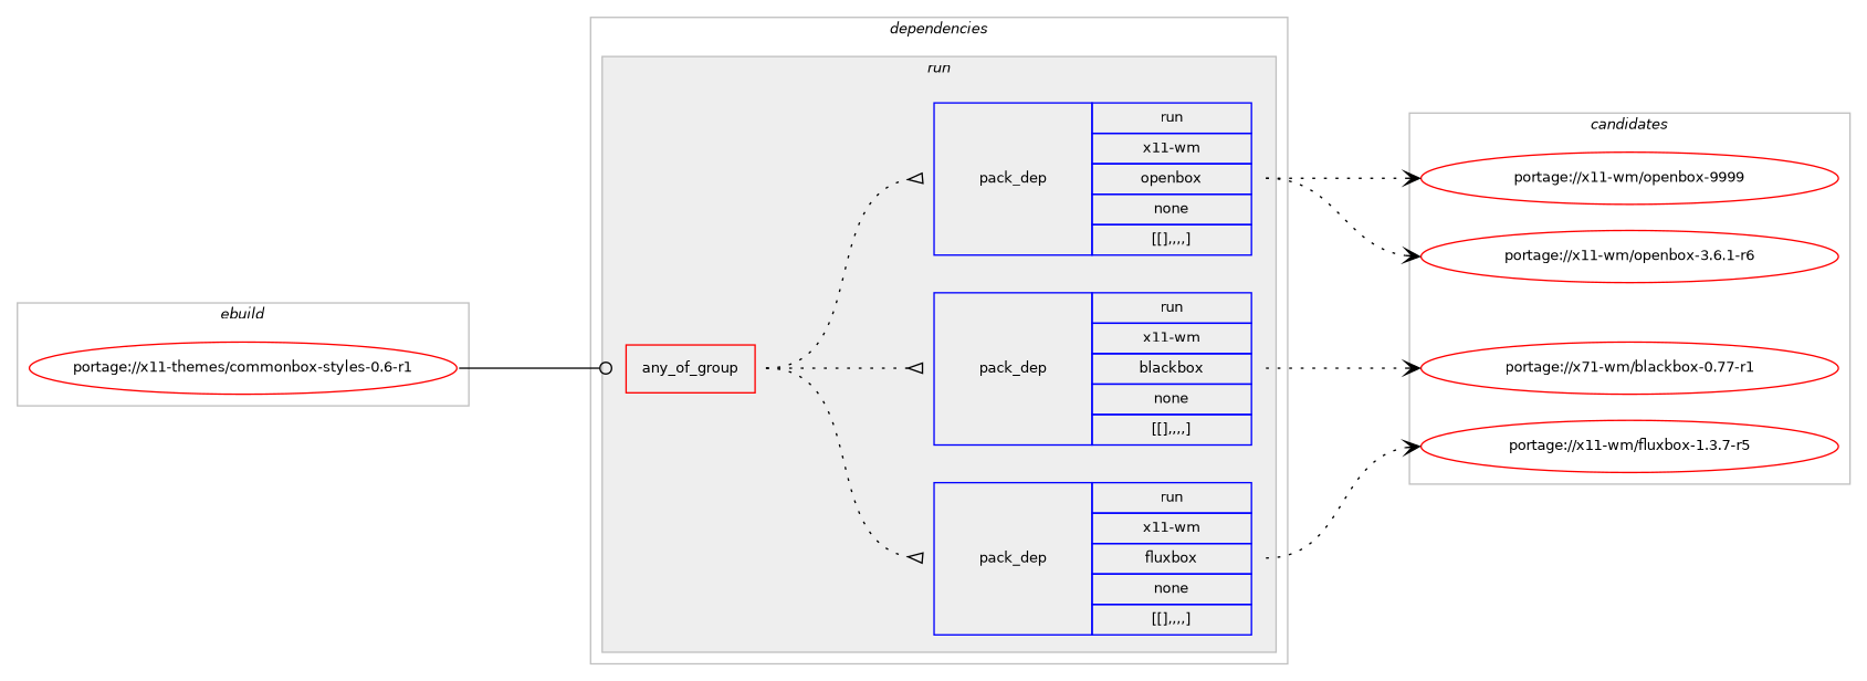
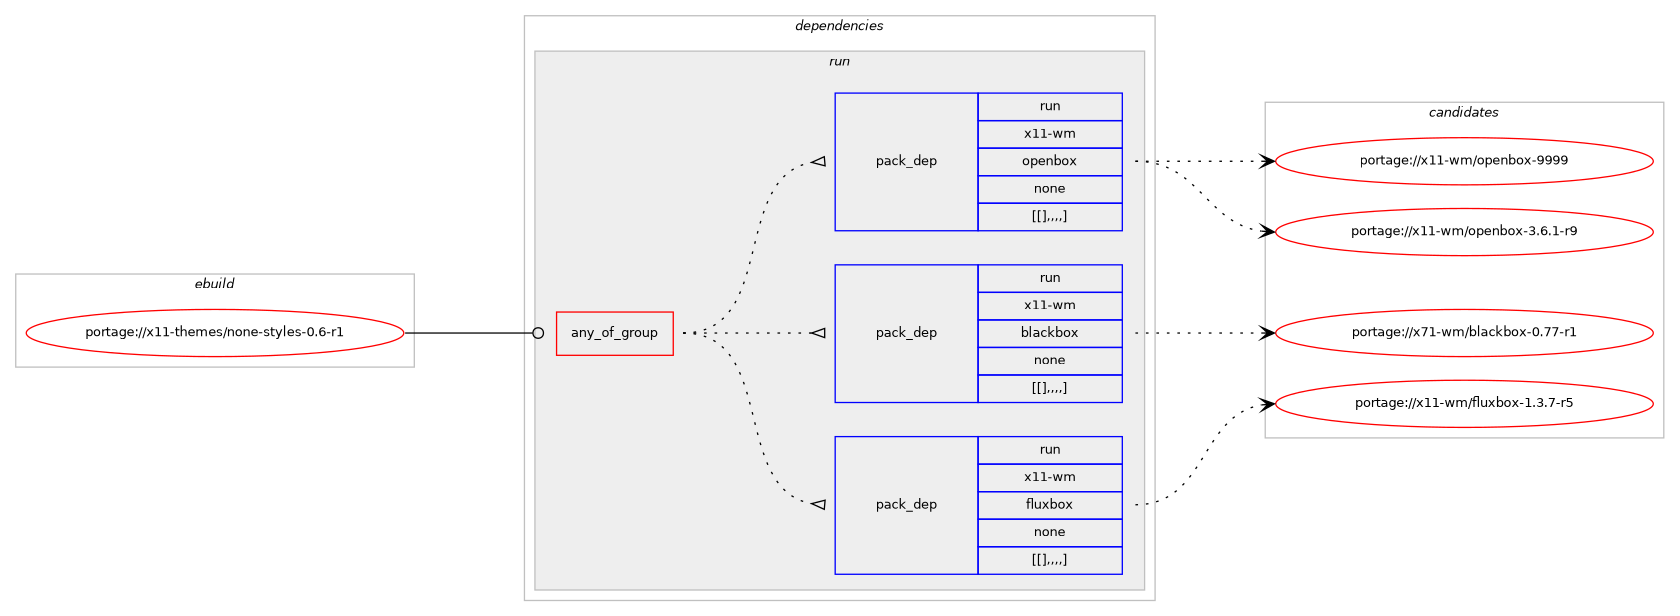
  digraph {
    compound=true
    concentrate=true
    fontname=Helvetica
    fontsize=10
    newrank=true
    rankdir=LR
    ranksep=1.5
    node [color=red fontname=Helvetica fontsize=10]
    edge [arrowhead=vee headport=w style=dotted tailport=e weight=20]
-   n1 [label="portage://x11-themes/commonbox-styles-0.6-r1" width=4]
+   n1 [label="portage://x11-themes/none-styles-0.6-r1" width=4]
    n2 [color=blue label=<<TABLE BORDER="0" CELLBORDER="1" CELLSPACING="0" CELLPADDING="4" WIDTH="220"><TR><TD ROWSPAN="6" CELLPADDING="30">pack_dep</TD></TR><TR><TD WIDTH="110">run</TD></TR><TR><TD>x11-wm</TD></TR><TR><TD>fluxbox</TD></TR><TR><TD>none</TD></TR><TR><TD>[[],,,,]</TD></TR></TABLE>> shape=none]
    n3 [color=blue label=<<TABLE BORDER="0" CELLBORDER="1" CELLSPACING="0" CELLPADDING="4" WIDTH="220"><TR><TD ROWSPAN="6" CELLPADDING="30">pack_dep</TD></TR><TR><TD WIDTH="110">run</TD></TR><TR><TD>x11-wm</TD></TR><TR><TD>blackbox</TD></TR><TR><TD>none</TD></TR><TR><TD>[[],,,,]</TD></TR></TABLE>> shape=none]
    n4 [color=blue label=<<TABLE BORDER="0" CELLBORDER="1" CELLSPACING="0" CELLPADDING="4" WIDTH="220"><TR><TD ROWSPAN="6" CELLPADDING="30">pack_dep</TD></TR><TR><TD WIDTH="110">run</TD></TR><TR><TD>x11-wm</TD></TR><TR><TD>openbox</TD></TR><TR><TD>none</TD></TR><TR><TD>[[],,,,]</TD></TR></TABLE>> shape=none]
    n5 [label=<<TABLE BORDER="0" CELLBORDER="1" CELLSPACING="0" CELLPADDING="4"><TR><TD CELLPADDING="10">any_of_group</TD></TR></TABLE>> shape=none]
    n6 [label="portage://x11-wm/fluxbox-1.3.7-r5" width=4]
    n7 [label="portage://x71-wm/blackbox-0.77-r1" width=4]
    n8 [label="portage://x11-wm/openbox-9999" width=4]
-   n9 [label="portage://x11-wm/openbox-3.6.1-r6" width=4]
+   n9 [label="portage://x11-wm/openbox-3.6.1-r9" width=4]
    subgraph cluster_1 {
      color=gray
      label=<<i>ebuild</i>>
      n1
    }
    subgraph cluster_2 {
      color=gray
      label=<<i>dependencies</i>>
      subgraph cluster_3 {
        color=gray
        fillcolor="#eeeeee"
        label=<<i>compile</i>>
        style=filled
      }
      subgraph cluster_4 {
        color=gray
        fillcolor="#eeeeee"
        label=<<i>compile and run</i>>
        style=filled
      }
      subgraph cluster_5 {
        color=gray
        fillcolor="#eeeeee"
        label=<<i>run</i>>
        style=filled
        subgraph sub_6 {
          color=gray
          fillcolor="#eeeeee"
          label=<<i>run</i>>
          style=filled
          n5
          subgraph sub_7 {
            color=gray
            fillcolor="#eeeeee"
            label=<<i>run</i>>
            style=filled
            n2
          }
          subgraph sub_8 {
            color=gray
            fillcolor="#eeeeee"
            label=<<i>run</i>>
            style=filled
            n3
          }
          subgraph sub_9 {
            color=gray
            fillcolor="#eeeeee"
            label=<<i>run</i>>
            style=filled
            n4
          }
        }
      }
    }
    subgraph cluster_10 {
      color=gray
      label=<<i>candidates</i>>
      rank=same
      subgraph sub_11 {
        color=black
        label=<<i>candidates</i>>
        nodesep=1
        rank=same
        n6
      }
      subgraph sub_12 {
        color=black
        label=<<i>candidates</i>>
        nodesep=1
        rank=same
        n7
      }
      subgraph sub_13 {
        color=black
        label=<<i>candidates</i>>
        nodesep=1
        rank=same
        n8
        n9
      }
    }
    n1 -> n5 [arrowhead=odot style=solid]
    n2 -> n6 [weight=100]
    n3 -> n7 [weight=100]
    n4 -> n8 [weight=100]
    n4 -> n9 [weight=100]
    n5 -> n2 [arrowhead=oinv]
    n5 -> n3 [arrowhead=oinv]
    n5 -> n4 [arrowhead=oinv]
  }
